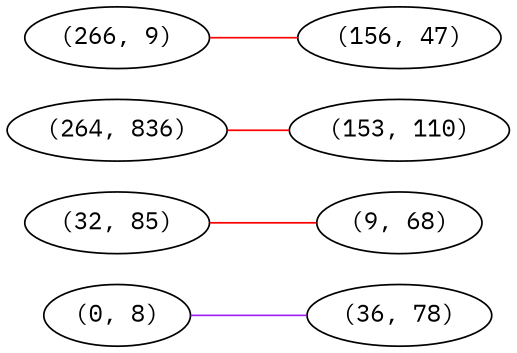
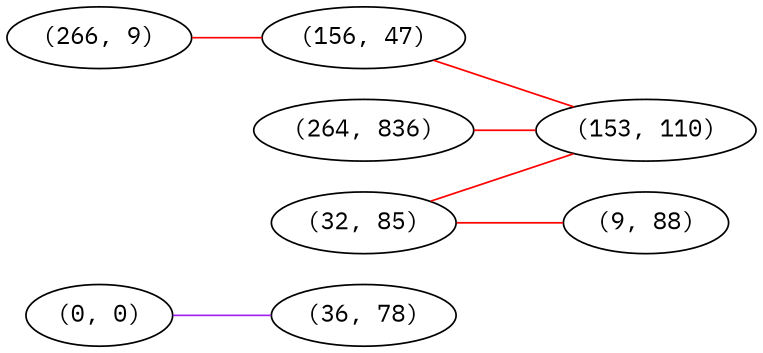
  graph {
    fontname="IBM Plex Mono"
    rankdir=LR
    node [fontname="IBM Plex Mono"]
    edge [color=red fontname="IBM Plex Mono" weight=1]
-   "(0, 0)" [label="(0, 8)"]
+   "(0, 0)"
    "(36, 78)"
    "(32, 85)"
    "(153, 110)"
-   "(9, 88)" [label="(9, 68)"]
+   "(9, 88)"
    "(156, 47)"
    n7 [label="(266, 9)"]
    n8 [label="(264, 836)"]
    "(0, 0)" -- "(36, 78)" [color=purple weight=4]
+   "(32, 85)" -- "(153, 110)"
    "(32, 85)" -- "(9, 88)"
+   "(156, 47)" -- "(153, 110)"
    n7 -- "(156, 47)"
    n8 -- "(153, 110)"
  }
